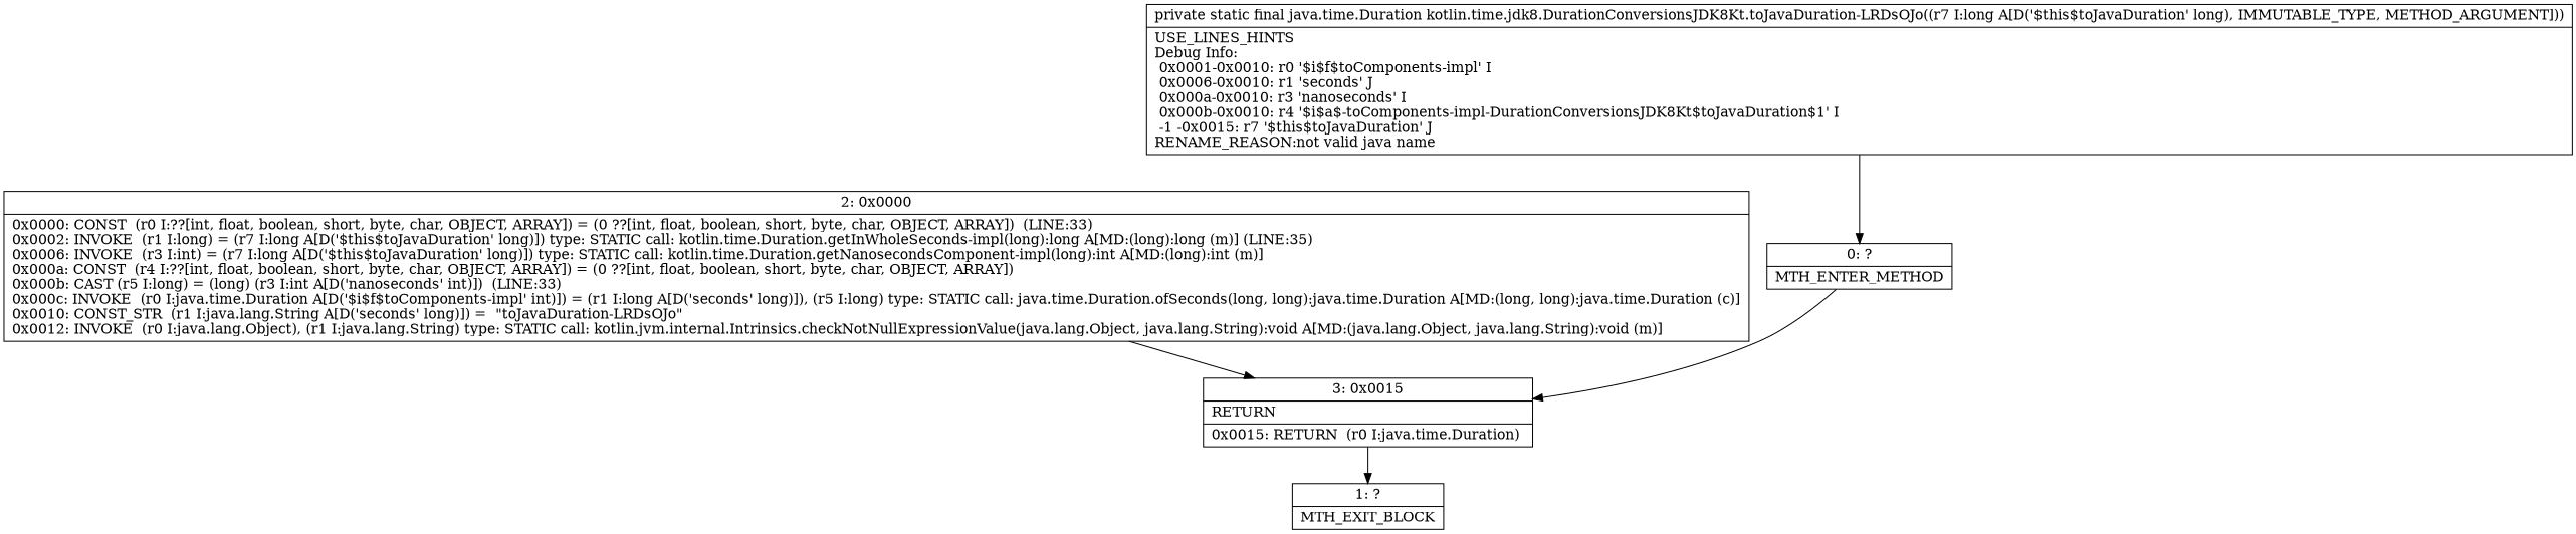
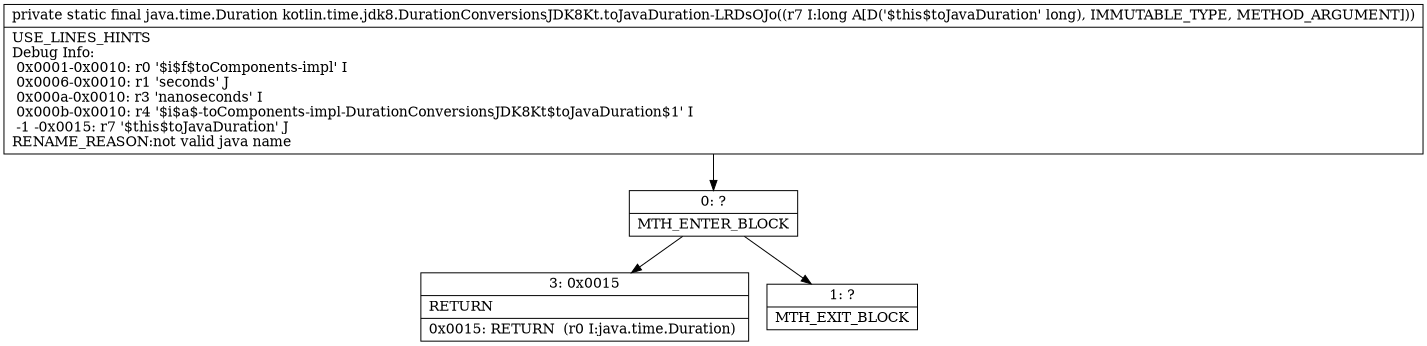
  digraph {
    node [shape=record]
-   n1 [label="{0\:\ ?|MTH_ENTER_METHOD\l}"]
+   n1 [label="{0\:\ ?|MTH_ENTER_BLOCK\l}"]
    n2 [label="{3\:\ 0x0015|RETURN\l|0x0015: RETURN  (r0 I:java.time.Duration) \l}"]
-   n3 [label="{2\:\ 0x0000|0x0000: CONST  (r0 I:??[int, float, boolean, short, byte, char, OBJECT, ARRAY]) = (0 ??[int, float, boolean, short, byte, char, OBJECT, ARRAY])  (LINE:33)\l0x0002: INVOKE  (r1 I:long) = (r7 I:long A[D('$this$toJavaDuration' long)]) type: STATIC call: kotlin.time.Duration.getInWholeSeconds\-impl(long):long A[MD:(long):long (m)] (LINE:35)\l0x0006: INVOKE  (r3 I:int) = (r7 I:long A[D('$this$toJavaDuration' long)]) type: STATIC call: kotlin.time.Duration.getNanosecondsComponent\-impl(long):int A[MD:(long):int (m)]\l0x000a: CONST  (r4 I:??[int, float, boolean, short, byte, char, OBJECT, ARRAY]) = (0 ??[int, float, boolean, short, byte, char, OBJECT, ARRAY]) \l0x000b: CAST (r5 I:long) = (long) (r3 I:int A[D('nanoseconds' int)])  (LINE:33)\l0x000c: INVOKE  (r0 I:java.time.Duration A[D('$i$f$toComponents\-impl' int)]) = (r1 I:long A[D('seconds' long)]), (r5 I:long) type: STATIC call: java.time.Duration.ofSeconds(long, long):java.time.Duration A[MD:(long, long):java.time.Duration (c)]\l0x0010: CONST_STR  (r1 I:java.lang.String A[D('seconds' long)]) =  \"toJavaDuration\-LRDsOJo\" \l0x0012: INVOKE  (r0 I:java.lang.Object), (r1 I:java.lang.String) type: STATIC call: kotlin.jvm.internal.Intrinsics.checkNotNullExpressionValue(java.lang.Object, java.lang.String):void A[MD:(java.lang.Object, java.lang.String):void (m)]\l}"]
    n4 [label="{1\:\ ?|MTH_EXIT_BLOCK\l}"]
    n5 [label="{private static final java.time.Duration kotlin.time.jdk8.DurationConversionsJDK8Kt.toJavaDuration\-LRDsOJo((r7 I:long A[D('$this$toJavaDuration' long), IMMUTABLE_TYPE, METHOD_ARGUMENT]))  | USE_LINES_HINTS\lDebug Info:\l  0x0001\-0x0010: r0 '$i$f$toComponents\-impl' I\l  0x0006\-0x0010: r1 'seconds' J\l  0x000a\-0x0010: r3 'nanoseconds' I\l  0x000b\-0x0010: r4 '$i$a$\-toComponents\-impl\-DurationConversionsJDK8Kt$toJavaDuration$1' I\l  \-1 \-0x0015: r7 '$this$toJavaDuration' J\lRENAME_REASON:not valid java name\l}"]
    n1 -> n2
-   n2 -> n4
-   n3 -> n2
+   n1 -> n4
    n5 -> n1
  }
